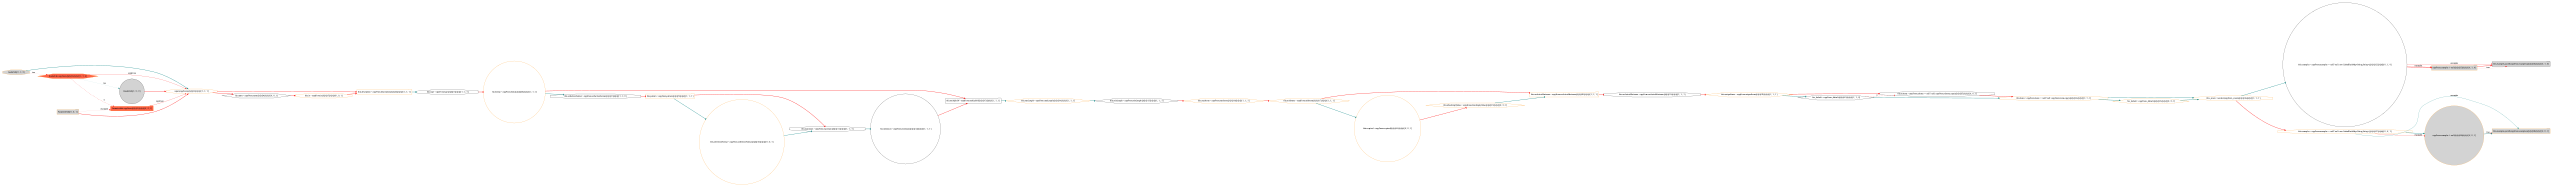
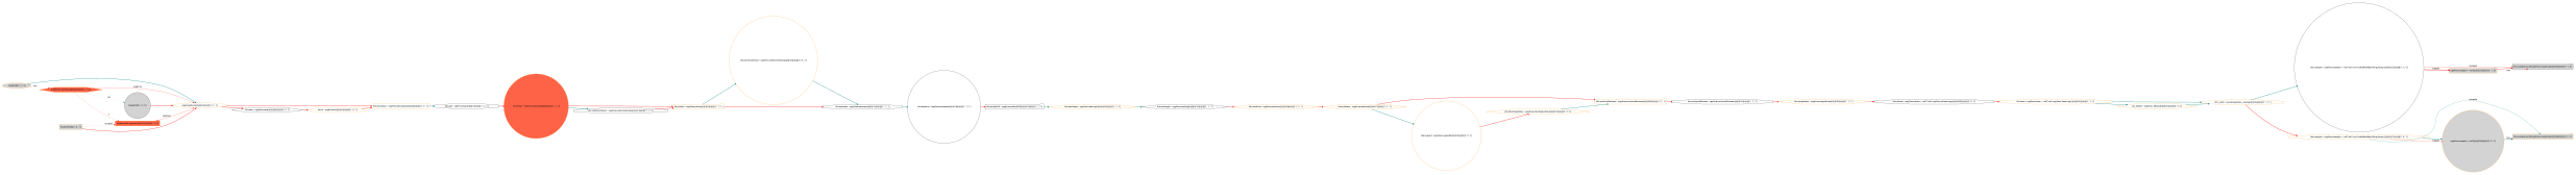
  digraph {
    fontname="PT Serif"
    rankdir=LR
    node [color=darkorange fillcolor=white fontname="PT Serif" shape=octagon style=filled]
    edge [arrowhead=normal color=red fontname="PT Serif" style=bold]
    n1 [label="this.minItems = copyFrom.minItems@@@17@@@['1', '1', '1']" shape=hexagon]
    n2 [label="this.exclusiveMaximum = copyFrom.exclusiveMaximum@@@20@@@['1', '1', '1']" shape=folder]
    n3 [label="this.required = copyFrom.required@@@18@@@['0', '0', '1']" shape=circle]
    n4 [color=black label="this.exclusiveMinimum = copyFrom.exclusiveMinimum@@@21@@@['1', '1', '1']"]
    n5 [label="this.allowEmptyValue = copyFrom.allowEmptyValue@@@19@@@['0', '0', '1']" shape=hexagon]
    n6 [color=black label="this.schema = copyFrom.schema == null? null: copyFrom.schema.copy()@@@23@@@['0', '0', '1']"]
    n7 [label="this.items = copyFrom.items == null? null: copyFrom.items.copy()@@@24@@@['1', '1', '1']"]
    n8 [label="this._enum = newList(copyFrom._enum)@@@26@@@['1', '1', '1']"]
    n9 [label="this._default = copyFrom._default@@@25@@@['0', '0', '1']" shape=hexagon]
    n10 [color=black label="this.examples = copyFrom.examples == null? null: new LinkedHashMap<String,String>()@@@22@@@['0', '1', '0']" shape=circle]
    n11 [label="this.examples = copyFrom.examples == null? null: new LinkedHashMap<String,String>()@@@27@@@['0', '0', '1']"]
    n12 [color=black fillcolor=lightgray label="this.examples.putAll(copyFrom.examples)@@@23@@@['0', '1', '0']" shape=folder]
    n13 [fillcolor=lightgray label="copyFrom.examples != null@@@23@@@['0', '1', '0']" shape=folder]
    n14 [fillcolor=lightgray label="this.examples.putAll(copyFrom.examples)@@@28@@@['0', '0', '1']" shape=folder]
    n15 [fillcolor=lightgray label="copyFrom.examples != null@@@28@@@['0', '0', '1']" shape=circle]
    n16 [label="this.uniqueItems = copyFrom.uniqueItems@@@22@@@['1', '1', '1']" shape=hexagon]
-   n17 [color=black label="this._default = copyFrom._default@@@19@@@['1', '1', '0']" shape=hexagon]
    n18 [label="super(copyFrom)@@@3@@@['1', '1', '1']"]
    n19 [label="this.description = copyFrom.description@@@6@@@['1', '1', '1']" shape=folder]
    n20 [color=black label="this.name = copyFrom.name@@@4@@@['0', '0', '1']" shape=hexagon]
    n21 [color=black label="this.type = copyFrom.type@@@7@@@['1', '1', '1']"]
    n22 [label="this.in = copyFrom.in@@@5@@@['0', '0', '1']"]
-   n23 [label="this.format = copyFrom.format@@@8@@@['1', '1', '1']" shape=circle]
+   n23 [fillcolor=tomato label="this.format = copyFrom.format@@@8@@@['1', '1', '1']" shape=circle]
    n24 [label="this.pattern = copyFrom.pattern@@@9@@@['1', '1', '1']" shape=folder]
    n25 [label="this.collectionFormat = copyFrom.collectionFormat@@@10@@@['0', '0', '1']" shape=circle]
    n26 [color=black label="this.maximum = copyFrom.maximum@@@11@@@['1', '1', '1']"]
    n27 [color=black label="this.minimum = copyFrom.minimum@@@12@@@['1', '1', '1']" shape=circle]
    n28 [color=black label="this.multipleOf = copyFrom.multipleOf@@@13@@@['1', '1', '1']" shape=folder]
    n29 [label="this.maxLength = copyFrom.maxLength@@@14@@@['1', '1', '1']" shape=hexagon]
    n30 [color=black label="this.minLength = copyFrom.minLength@@@15@@@['1', '1', '1']" shape=hexagon]
    n31 [label="this.maxItems = copyFrom.maxItems@@@16@@@['1', '1', '1']" shape=hexagon]
    n32 [fillcolor=tomato label="ParameterInfo copyFrom@@@2@@@['0', '0', '1']" shape=folder]
    n33 [color=black label="this.collectionFormat = copyFrom.collectionFormat@@@7@@@['1', '1', '0']"]
    n34 [fillcolor=tomato label="HeaderInfo copyFrom@@@2@@@['1', '1', '0']" shape=hexagon]
    n35 [color=black fillcolor=lightgray label="HeaderInfo['1', '0', '0']" shape=circle]
    n36 [fillcolor=lightgray label="HeaderInfo['0', '1', '0']"]
    n37 [fillcolor=lightgray label="ParameterInfo['0', '0', '1']" shape=folder]
    n1 -> n2 [arrowhead=tee]
    n1 -> n3 [arrowhead=tee color=teal]
    n2 -> n4 [arrowhead=tee]
    n3 -> n5 [arrowhead=tee]
    n4 -> n16 [arrowhead=tee]
    n5 -> n2 [arrowhead=tee color=teal]
    n6 -> n7
    n7 -> n8 [color=teal]
    n7 -> n9 [color=teal]
    n8 -> n10 [arrowhead=tee color=teal]
    n8 -> n11
    n9 -> n8 [color=teal]
    n10 -> n12 [arrowhead=tee label=examples style=solid]
    n10 -> n13 [label=examples style=solid]
    n10 -> n13 [arrowhead=tee]
    n11 -> n14 [color=teal label=examples style=solid]
    n11 -> n15 [color=teal]
    n11 -> n15 [arrowhead=tee label=examples style=solid]
    n13 -> n12
    n13 -> n12 [label=true style=dotted]
    n15 -> n14 [label=true style=dotted]
    n15 -> n14 [arrowhead=tee color=teal]
    n16 -> n6
-   n16 -> n17 [arrowhead=tee color=teal]
-   n17 -> n6 [arrowhead=tee label=0 style=dashed]
-   n17 -> n7 [color=teal]
    n18 -> n19
    n18 -> n20
    n19 -> n21 [color=teal]
    n20 -> n22
    n21 -> n23 [arrowhead=tee]
    n22 -> n19
-   n23 -> n28
+   n23 -> n24
    n23 -> n33 [arrowhead=tee color=teal]
    n24 -> n25 [arrowhead=tee color=teal]
    n24 -> n26 [arrowhead=tee]
    n25 -> n26 [arrowhead=tee color=teal]
    n26 -> n27 [arrowhead=tee color=teal]
    n27 -> n28
    n28 -> n29 [arrowhead=tee color=teal]
    n29 -> n30 [arrowhead=tee color=teal]
    n30 -> n31 [arrowhead=tee]
    n31 -> n1 [arrowhead=tee]
    n32 -> n18 [arrowhead=tee label=copyFrom style=solid]
    n33 -> n24 [arrowhead=tee]
    n34 -> n18 [label=copyFrom style=solid]
    n34 -> n32 [arrowhead=tee label=0 style=dashed]
    n34 -> n35 [color=teal label=true style=dotted]
    n35 -> n18
    n36 -> n18 [color=teal]
    n36 -> n34 [label=true style=dotted]
    n37 -> n18
    n37 -> n32 [label=examples style=dotted]
  }
